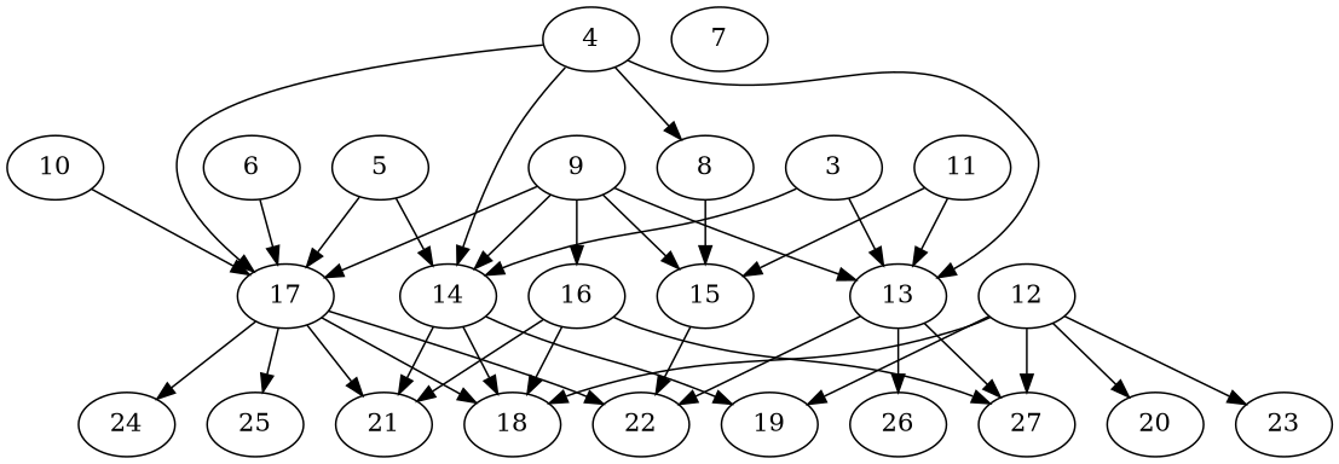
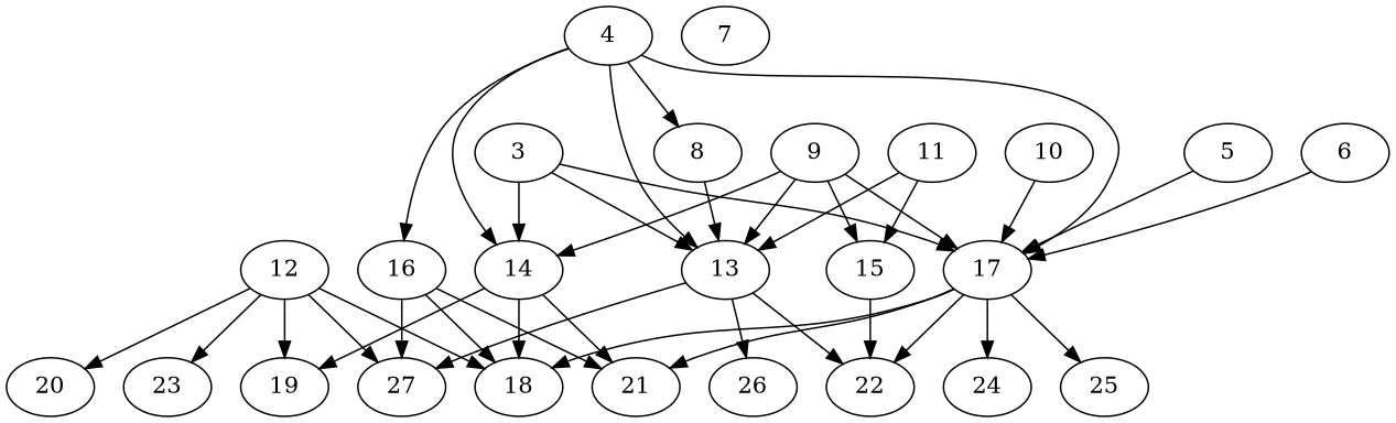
  digraph {
    node [alpha=0.09]
    12 [alpha=0.19 expect_size=330636057094047232]
    18 [alpha=0.06 expect_size=3797836941507440]
    19 [alpha=0.10 expect_size=536710739131559040]
    20 [expect_size=280746427804561792]
    23 [expect_size=293099023151245819904]
    27 [alpha=0.16 expect_size=169872001574134]
    14 [alpha=0.05 expect_size=231236196967431274496]
    21 [alpha=0.19 expect_size=89733525889917]
    15 [alpha=0.18 expect_size=347824393942077184]
    22 [alpha=0.12 expect_size=221813961485140885504]
    13 [alpha=0.02 expect_size=132968510992154624000]
    26 [alpha=0.03 expect_size=28731639084605040]
    3 [alpha=0.14 expect_size=260660448292259104]
    17 [alpha=0.16 expect_size=369979802885892096]
    24 [alpha=0.20 expect_size=3705703830302752768]
    25 [alpha=0.10 expect_size=12664523180988292]
    4 [alpha=0.12 expect_size=120681589375445664]
    8 [alpha=0.17 expect_size=952809140163767]
    5 [alpha=0.06 expect_size=72075493897959744]
    6 [expect_size=65761991320106984]
    7 [alpha=0.12 expect_size=50586501583248288]
    9 [alpha=0.17 expect_size=7980608817938200]
    16 [alpha=0.05 expect_size=52707956486642752]
    10 [alpha=0.13 expect_size=98508249536544]
    11 [alpha=0.07 expect_size=4421480205357646]
    12 -> 18
    12 -> 19
    12 -> 20
    12 -> 23
    12 -> 27
    14 -> 18
    14 -> 19
    14 -> 21
    15 -> 22
    13 -> 27
    13 -> 22
    13 -> 26
    3 -> 14
    3 -> 13
+   3 -> 17
    17 -> 18
    17 -> 21
    17 -> 22
    17 -> 24
    17 -> 25
    4 -> 14
    4 -> 13
    4 -> 17
    4 -> 8
-   8 -> 15
-   5 -> 14
+   8 -> 13
    5 -> 17
    6 -> 17
    9 -> 14
    9 -> 15
    9 -> 13
    9 -> 17
-   9 -> 16
+   4 -> 16
    16 -> 18
    16 -> 27
    16 -> 21
    10 -> 17
    11 -> 15
    11 -> 13
  }
